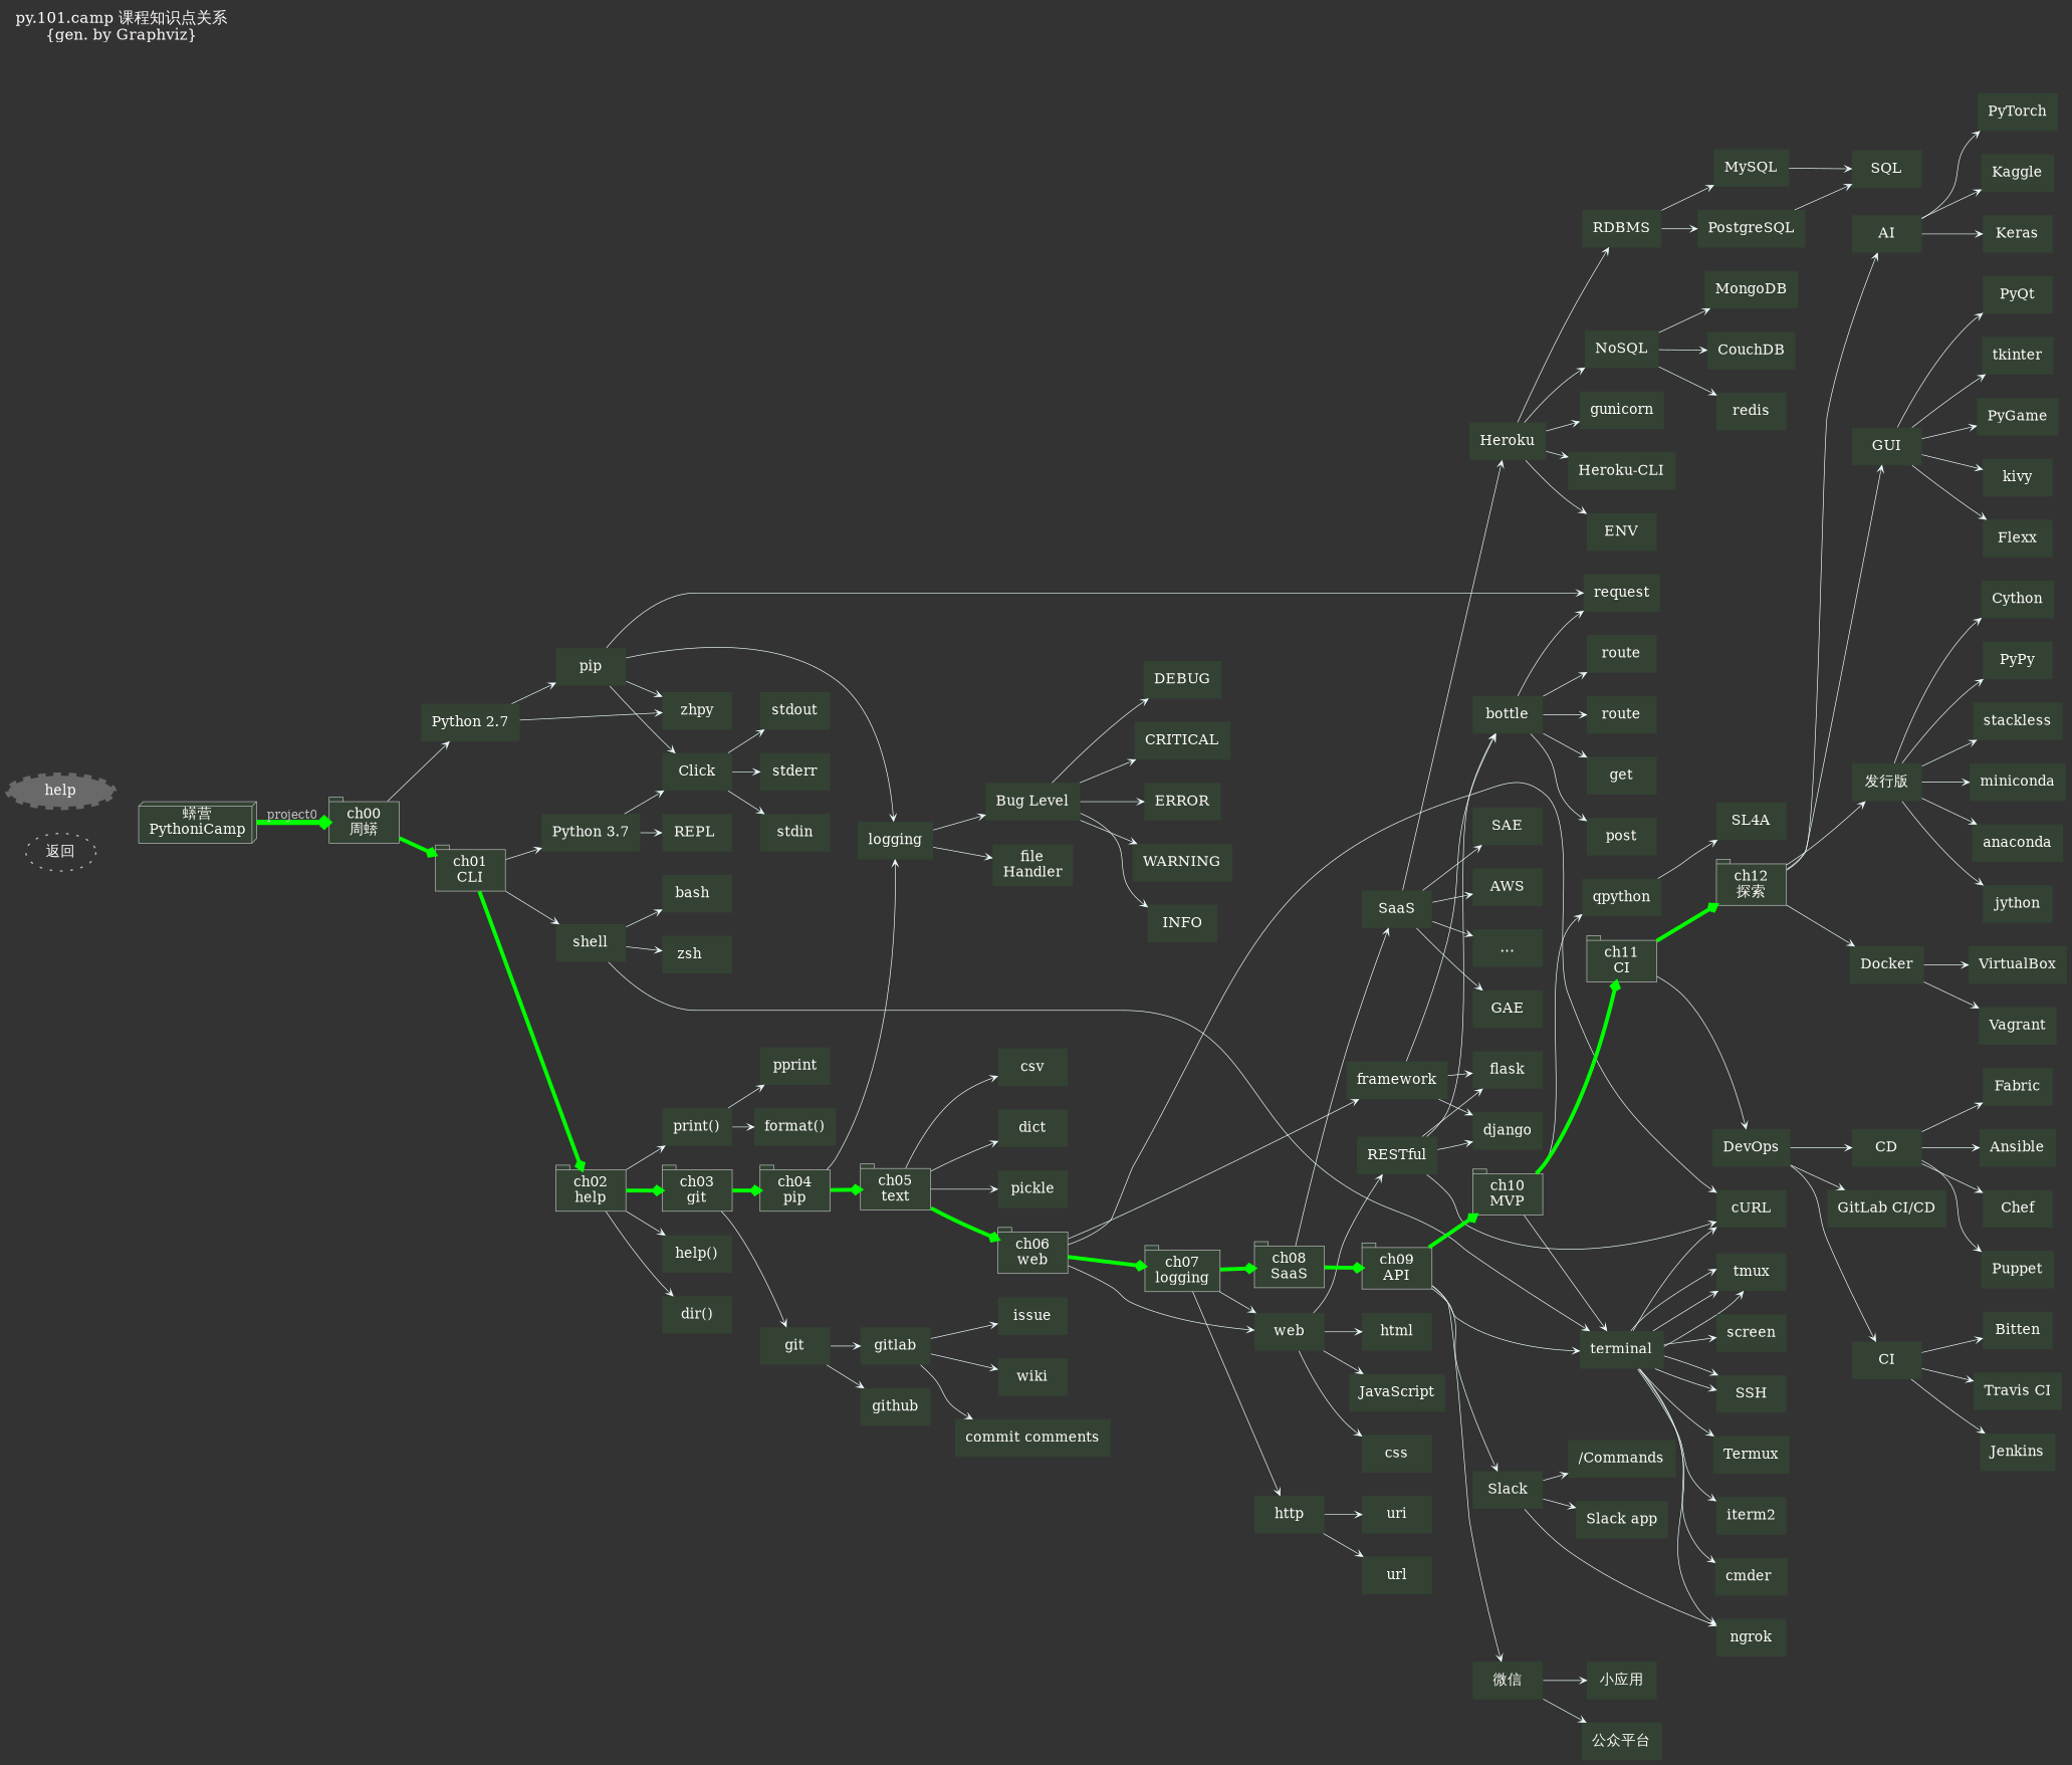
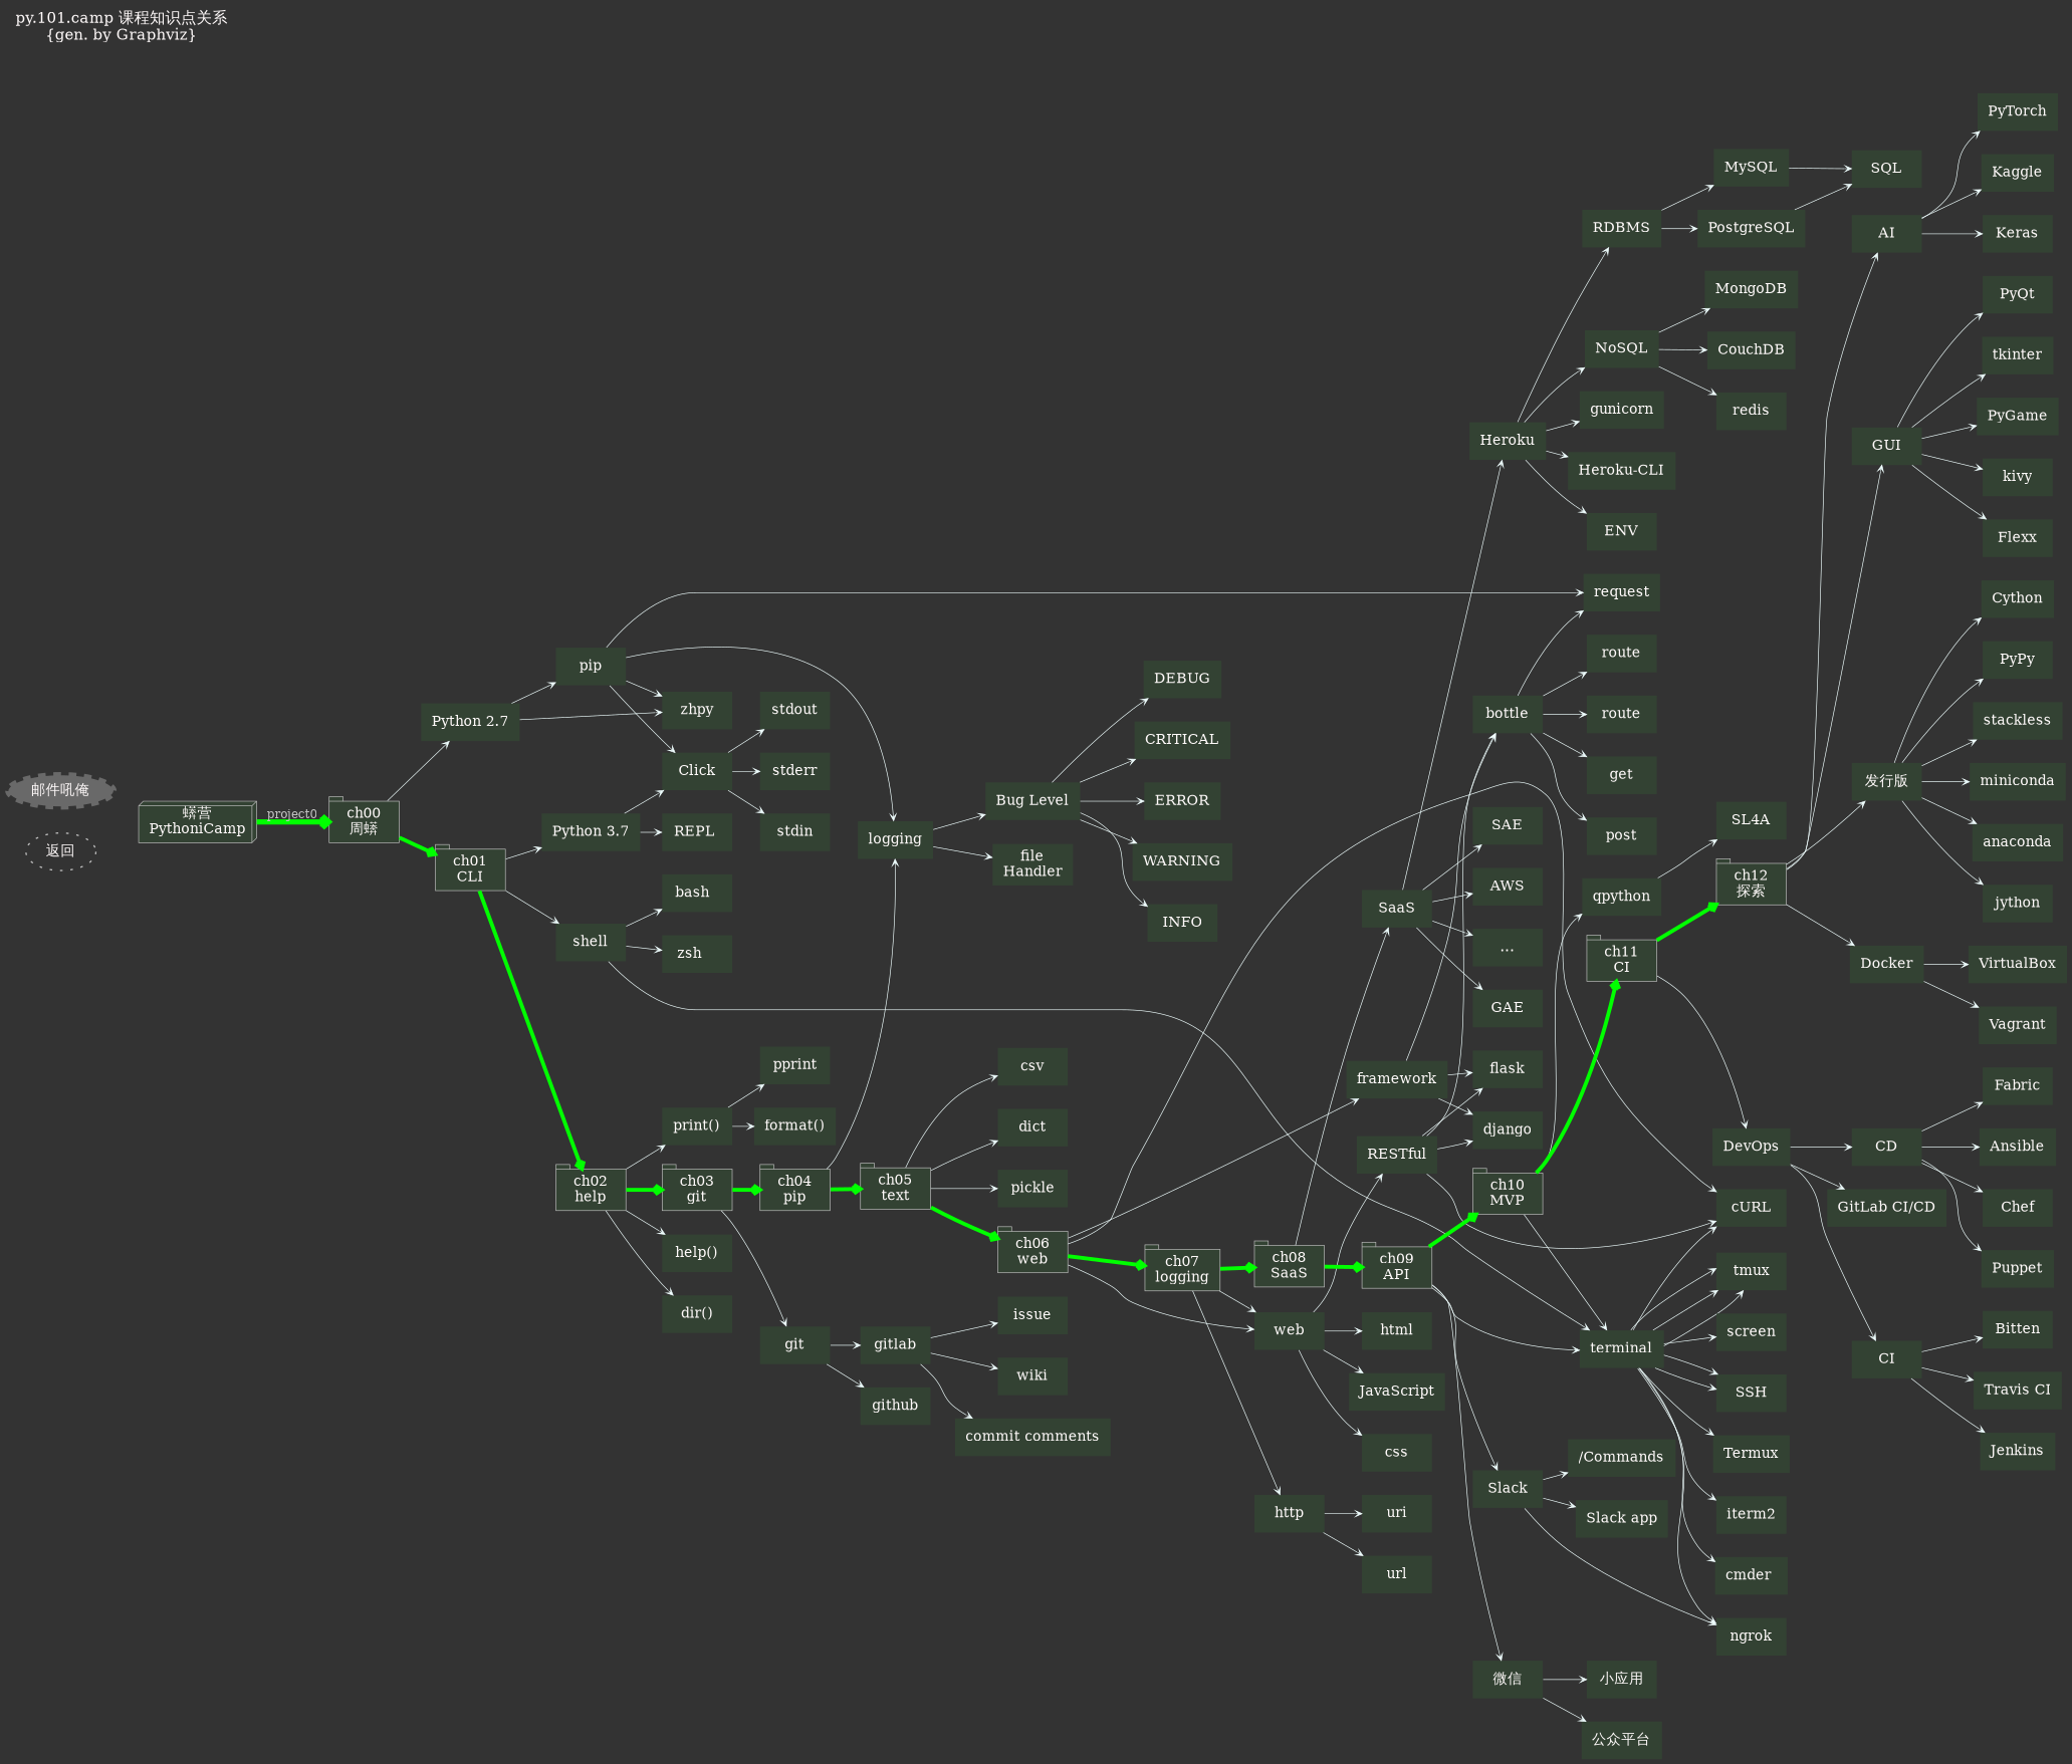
  digraph {
    bgcolor="#333333"
    fontcolor=snow
    fontsize=12.0
    label="py.101.camp 课程知识点关系\n{gen. by Graphviz}"
    labeljust=l
    labelloc=t
    rankdir=LR
    ranksep=0.1
    node [color=gray fillcolor="#334233" fontcolor=snow fontsize=11.0 shape=plaintext style="filled,setlinewidth(0.5)"]
    edge [arrowhead=vee arrowsize=0.5 arrowtail=none color=azure fontcolor=gray fontsize=9.0 style="setlinewidth(0.5)"]
    n1 [height=0.4 label="蠎营\nPythoniCamp" shape=box3d]
    n2 [height=0.4 label="ch00\n周蠎" shape=tab]
    n3 [height=0.4 label="Python 2.7"]
    n4 [height=0.4 label="ch01\nCLI" shape=tab]
    n5 [height=0.4 label=zhpy]
    n6 [height=0.4 label=pip]
    n7 [height=0.4 label=Click]
    n8 [height=0.4 label=logging]
    n9 [height=0.4 label=request]
    n10 [height=0.4 label=shell]
    n11 [height=0.4 label="Python 3.7"]
    n12 [height=0.4 label="ch02\nhelp" shape=tab]
    n13 [height=0.4 label="bash  "]
    n14 [height=0.4 label="zsh   "]
    n15 [height=0.4 label=terminal]
    n16 [height=0.4 label=iterm2]
    n17 [height=0.4 label="cmder "]
    n18 [height=0.4 label="REPL "]
    n19 [height=0.4 label=stdin]
    n20 [height=0.4 label=stdout]
    n21 [height=0.4 label=stderr]
    n22 [height=0.4 label=cURL]
    n23 [height=0.4 label=ngrok]
    n24 [height=0.4 label=tmux]
    n25 [height=0.4 label=screen]
    n26 [height=0.4 label=Termux]
    n27 [height=0.4 label=SSH]
    n28 [height=0.4 label="print()"]
    n29 [height=0.4 label="dir()"]
    n30 [height=0.4 label="help()"]
    n31 [height=0.4 label="ch03\ngit" shape=tab]
    n32 [height=0.4 label=pprint]
    n33 [height=0.4 label="format()"]
    n34 [height=0.4 label=git]
    n35 [height=0.4 label="ch04\npip" shape=tab]
    n36 [height=0.4 label=github]
    n37 [height=0.4 label=gitlab]
    n38 [height=0.4 label=issue]
    n39 [height=0.4 label=wiki]
    n40 [height=0.4 label="commit comments"]
    n41 [height=0.4 label="ch05\ntext" shape=tab]
    n42 [height=0.4 label="file\nHandler"]
    n43 [height=0.4 label="Bug Level"]
    n44 [height=0.4 label=CRITICAL]
    n45 [height=0.4 label=ERROR]
    n46 [height=0.4 label=WARNING]
    n47 [height=0.4 label=INFO]
    n48 [height=0.4 label=DEBUG]
    n49 [height=0.4 label=csv]
    n50 [height=0.4 label=dict]
    n51 [height=0.4 label=pickle]
    n52 [height=0.4 label="ch06\nweb" shape=tab]
    n53 [height=0.4 label=web]
    n54 [height=0.4 label=framework]
    n55 [height=0.4 label="ch07\nlogging" shape=tab]
    n56 [height=0.4 label=css]
    n57 [height=0.4 label=html]
    n58 [height=0.4 label=JavaScript]
    n59 [height=0.4 label=RESTful]
    n60 [height=0.4 label=bottle]
    n61 [height=0.4 label=flask]
    n62 [height=0.4 label=django]
    n63 [height=0.4 label=route]
    n64 [height=0.4 label=get]
    n65 [height=0.4 label=post]
    route [height=0.4]
    n67 [height=0.4 label=http]
    n68 [height=0.4 label="ch08\nSaaS" shape=tab]
    n69 [height=0.4 label=url]
    n70 [height=0.4 label=uri]
    n71 [height=0.4 label=SaaS]
    n72 [height=0.4 label="ch09\nAPI" shape=tab]
    n73 [height=0.4 label=SAE]
    n74 [height=0.4 label=AWS]
    n75 [height=0.4 label="..."]
    n76 [height=0.4 label=Heroku]
    GAE [height=0.4]
    n78 [height=0.4 label="Heroku-CLI"]
    n79 [height=0.4 label=NoSQL]
    n80 [height=0.4 label=RDBMS]
    n81 [height=0.4 label=ENV]
    n82 [height=0.4 label=gunicorn]
    n83 [height=0.4 label=redis]
    n84 [height=0.4 label=MongoDB]
    n85 [height=0.4 label=CouchDB]
    n86 [height=0.4 label=MySQL]
    n87 [height=0.4 label=PostgreSQL]
    n88 [height=0.4 label=SQL]
    n89 [height=0.4 label="微信"]
    n90 [height=0.4 label=Slack]
    n91 [height=0.4 label="ch10\nMVP" shape=tab]
    n92 [height=0.4 label="小应用"]
    n93 [height=0.4 label="公众平台"]
    n94 [height=0.4 label="Slack app"]
    n95 [height=0.4 label="/Commands"]
    n96 [height=0.4 label=qpython]
    n97 [height=0.4 label="ch11\nCI" shape=tab]
    n98 [height=0.4 label=SL4A]
    n99 [height=0.4 label=DevOps]
    n100 [height=0.4 label="ch12\n探索" shape=tab]
    n101 [height=0.4 label=CI]
    n102 [height=0.4 label=CD]
    n103 [height=0.4 label="GitLab CI/CD"]
    n104 [height=0.4 label="Travis CI"]
    n105 [height=0.4 label=Jenkins]
    n106 [height=0.4 label=Bitten]
    n107 [height=0.4 label=Ansible]
    n108 [height=0.4 label=Chef]
    n109 [height=0.4 label=Puppet]
    n110 [height=0.4 label=Fabric]
    n111 [height=0.4 label=Docker]
    n112 [height=0.4 label=AI]
    n113 [height=0.4 label=GUI]
    n114 [height=0.4 label="发行版"]
    n115 [height=0.4 label=Vagrant]
    n116 [height=0.4 label=VirtualBox]
    n117 [height=0.4 label=Kaggle]
    n118 [height=0.4 label=Keras]
    n119 [height=0.4 label=PyTorch]
    n120 [height=0.4 label=PyQt]
    n121 [height=0.4 label=tkinter]
    n122 [height=0.4 label=PyGame]
    n123 [height=0.4 label=kivy]
    n124 [height=0.4 label=Flexx]
    n125 [height=0.4 label=PyPy]
    n126 [height=0.4 label=stackless]
    n127 [height=0.4 label=miniconda]
    n128 [height=0.4 label=anaconda]
    n129 [height=0.4 label=jython]
    n130 [height=0.4 label=Cython]
-   n131 [color="#333333" fillcolor=dimgray height=0.4 label=help shape=ellipse style="filled,dashed,setlinewidth(5)"]
+   n131 [color="#333333" fillcolor=dimgray height=0.4 label="邮件吼俺" shape=ellipse style="filled,dashed,setlinewidth(5)"]
    n132 [height=0.4 label="返回\n" shape=ellipse style=dotted]
    n1 -> n2 [color=green label=project0 style="setlinewidth(4)"]
    n2 -> n3
    n2 -> n4 [color=green style="setlinewidth(3)"]
    n3 -> n5
    n3 -> n6
    n4 -> n10
    n4 -> n11
    n4 -> n12 [color=green style="setlinewidth(3)"]
    n6 -> n5
    n6 -> n7
    n6 -> n8
    n6 -> n9
    n7 -> n19
    n7 -> n20
    n7 -> n21
    n8 -> n42
    n8 -> n43
    n10 -> n13
    n10 -> n14
    n10 -> n15
    n11 -> n7
    n11 -> n18
    n12 -> n28
    n12 -> n29
    n12 -> n30
    n12 -> n31 [color=green style="setlinewidth(3)"]
    n15 -> n16
    n15 -> n17
    n15 -> n22
    n15 -> n23
    n15 -> n24
    n15 -> n24
    n15 -> n24
    n15 -> n25
    n15 -> n26
    n15 -> n27
    n15 -> n27
    n28 -> n32
    n28 -> n33
    n31 -> n34
    n31 -> n35 [color=green style="setlinewidth(3)"]
    n34 -> n36
    n34 -> n37
    n35 -> n8
    n35 -> n41 [color=green style="setlinewidth(3)"]
    n37 -> n38
    n37 -> n39
    n37 -> n40
    n41 -> n49
    n41 -> n50
    n41 -> n51
    n41 -> n52 [color=green style="setlinewidth(3)"]
    n43 -> n44
    n43 -> n45
    n43 -> n46
    n43 -> n47
    n43 -> n48
    n52 -> n22
    n52 -> n53
    n52 -> n54
    n52 -> n55 [color=green style="setlinewidth(3)"]
    n53 -> n56
    n53 -> n57
    n53 -> n58
    n53 -> n59
    n54 -> n60
    n54 -> n61
    n54 -> n62
    n55 -> n53
    n55 -> n67
    n55 -> n68 [color=green style="setlinewidth(3)"]
    n59 -> n22
    n59 -> n60
    n59 -> n61
    n59 -> n62
    n60 -> n9
    n60 -> n63
    n60 -> n64
    n60 -> n65
    n60 -> route
    n67 -> n69
    n67 -> n70
    n68 -> n71
    n68 -> n72 [color=green style="setlinewidth(3)"]
    n71 -> n73
    n71 -> n74
    n71 -> n75
    n71 -> n76
    n71 -> GAE
    n72 -> n15
    n72 -> n89
    n72 -> n90
    n72 -> n91 [color=green style="setlinewidth(3)"]
    n76 -> n78
    n76 -> n79
    n76 -> n80
    n76 -> n81
    n76 -> n82
    n79 -> n83
    n79 -> n84
    n79 -> n85
    n80 -> n86
    n80 -> n87
    n86 -> n88
    n87 -> n88
    n89 -> n92
    n89 -> n93
    n90 -> n23
    n90 -> n94
    n90 -> n95
    n91 -> n15
    n91 -> n96
    n91 -> n97 [color=green style="setlinewidth(3)"]
    n96 -> n98
    n97 -> n99
    n97 -> n100 [color=green style="setlinewidth(3)"]
    n99 -> n101
    n99 -> n102
    n99 -> n103
    n100 -> n111
    n100 -> n112
    n100 -> n113
    n100 -> n114
    n101 -> n104
    n101 -> n105
    n101 -> n106
    n102 -> n107
    n102 -> n108
    n102 -> n109
    n102 -> n110
    n111 -> n115
    n111 -> n116
    n112 -> n117
    n112 -> n118
    n112 -> n119
    n113 -> n120
    n113 -> n121
    n113 -> n122
    n113 -> n123
    n113 -> n124
    n114 -> n125
    n114 -> n126
    n114 -> n127
    n114 -> n128
    n114 -> n129
    n114 -> n130
    n131 -> n1 [style=invis]
    n132 -> n1 [style=invis]
  }
